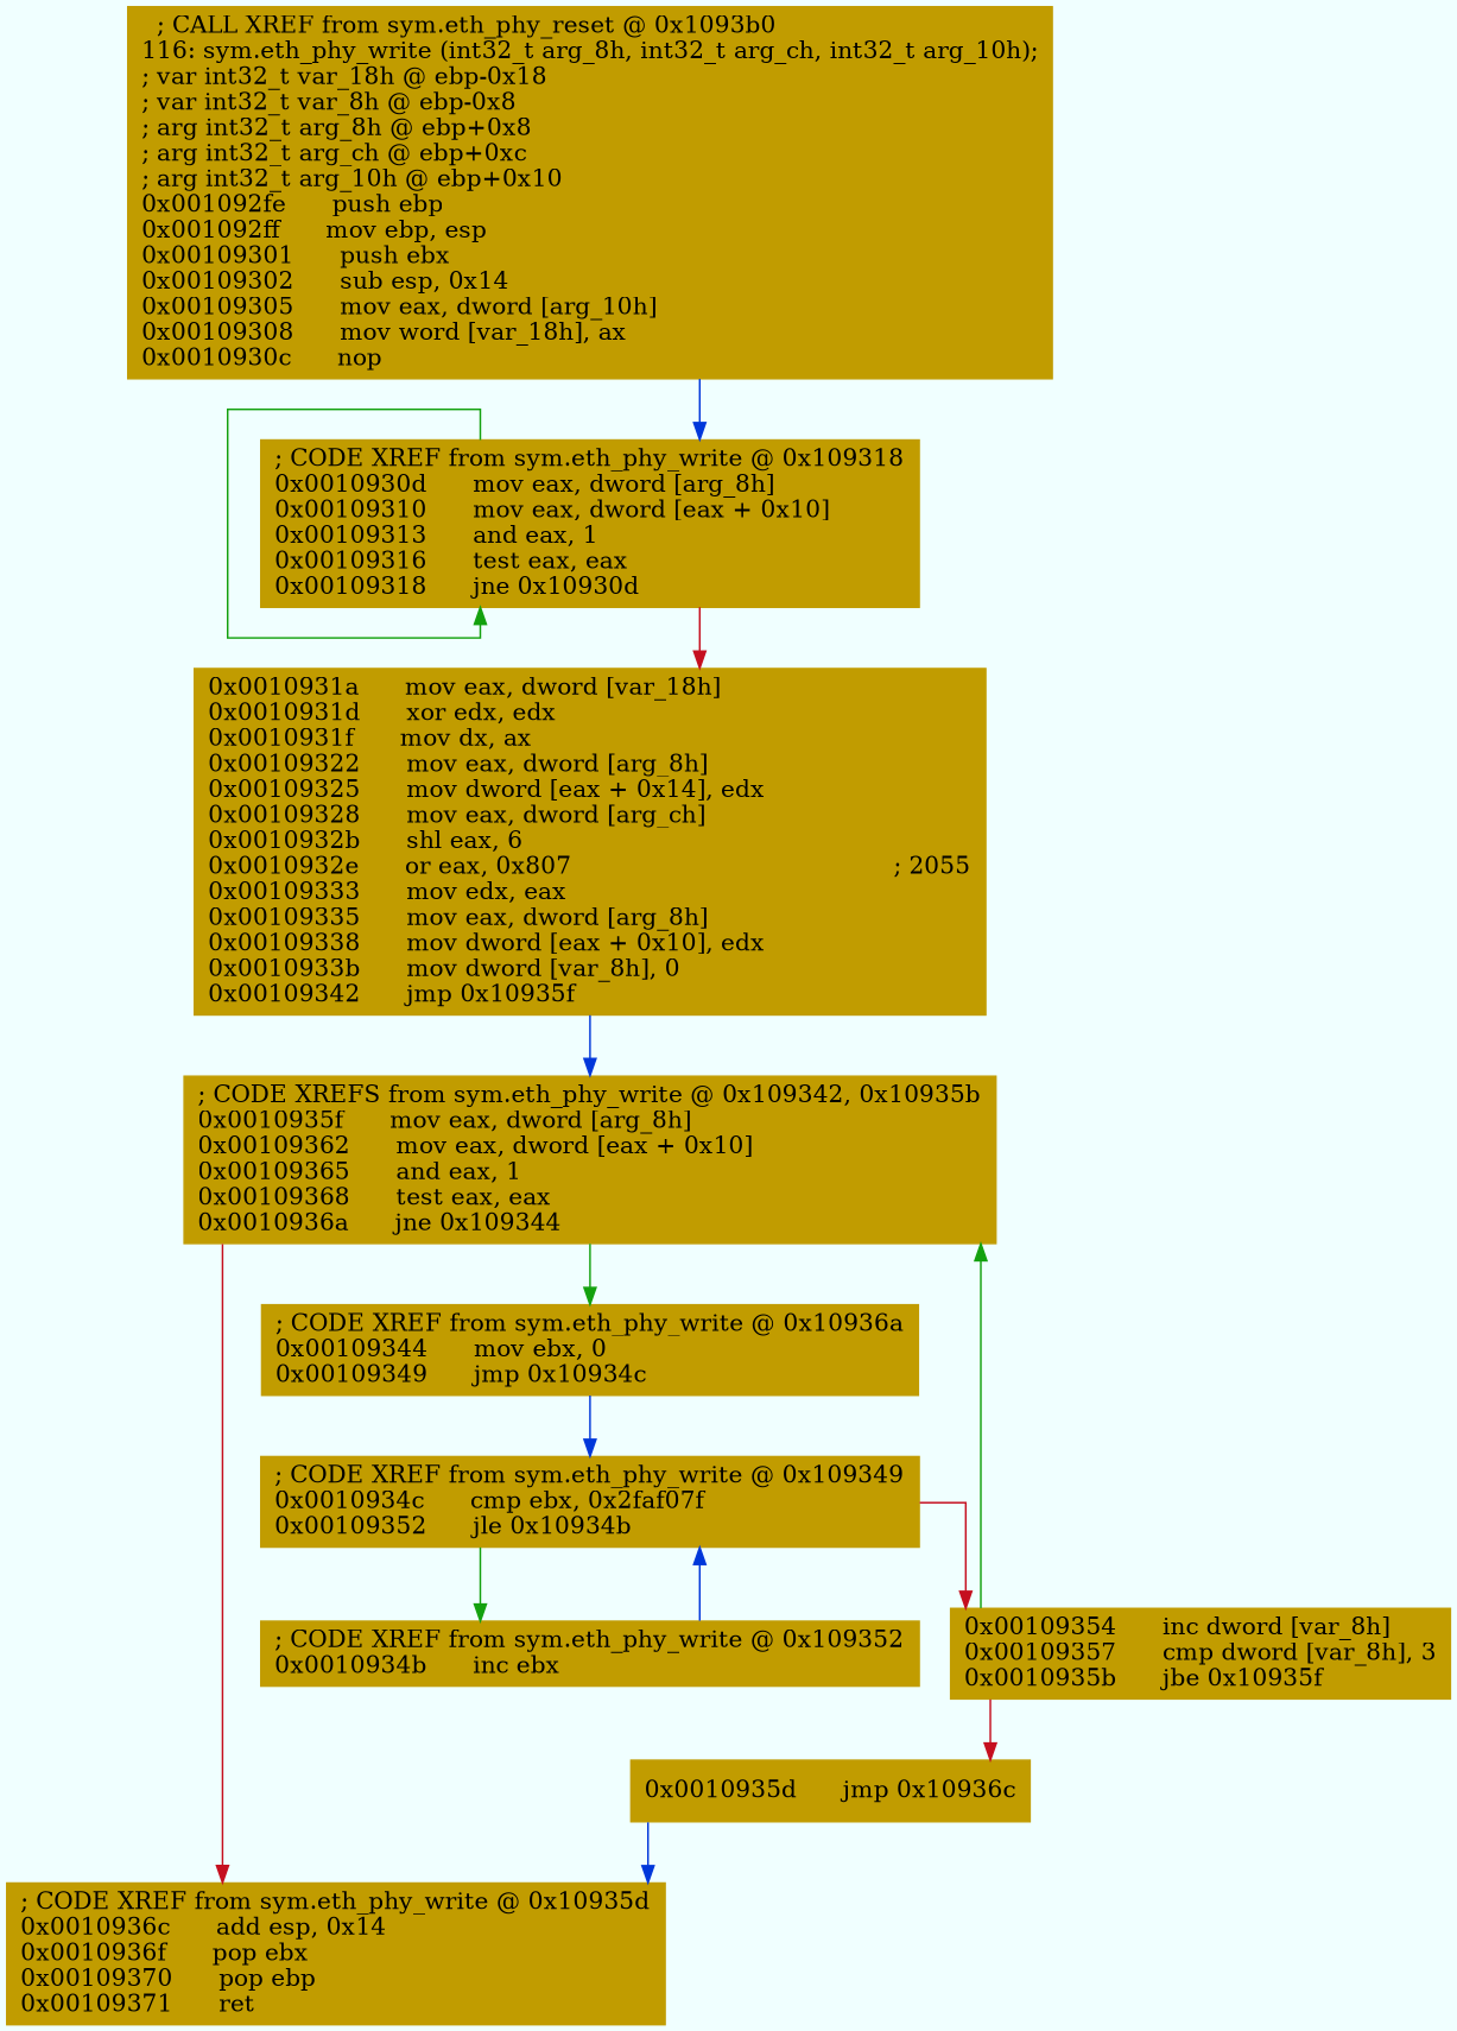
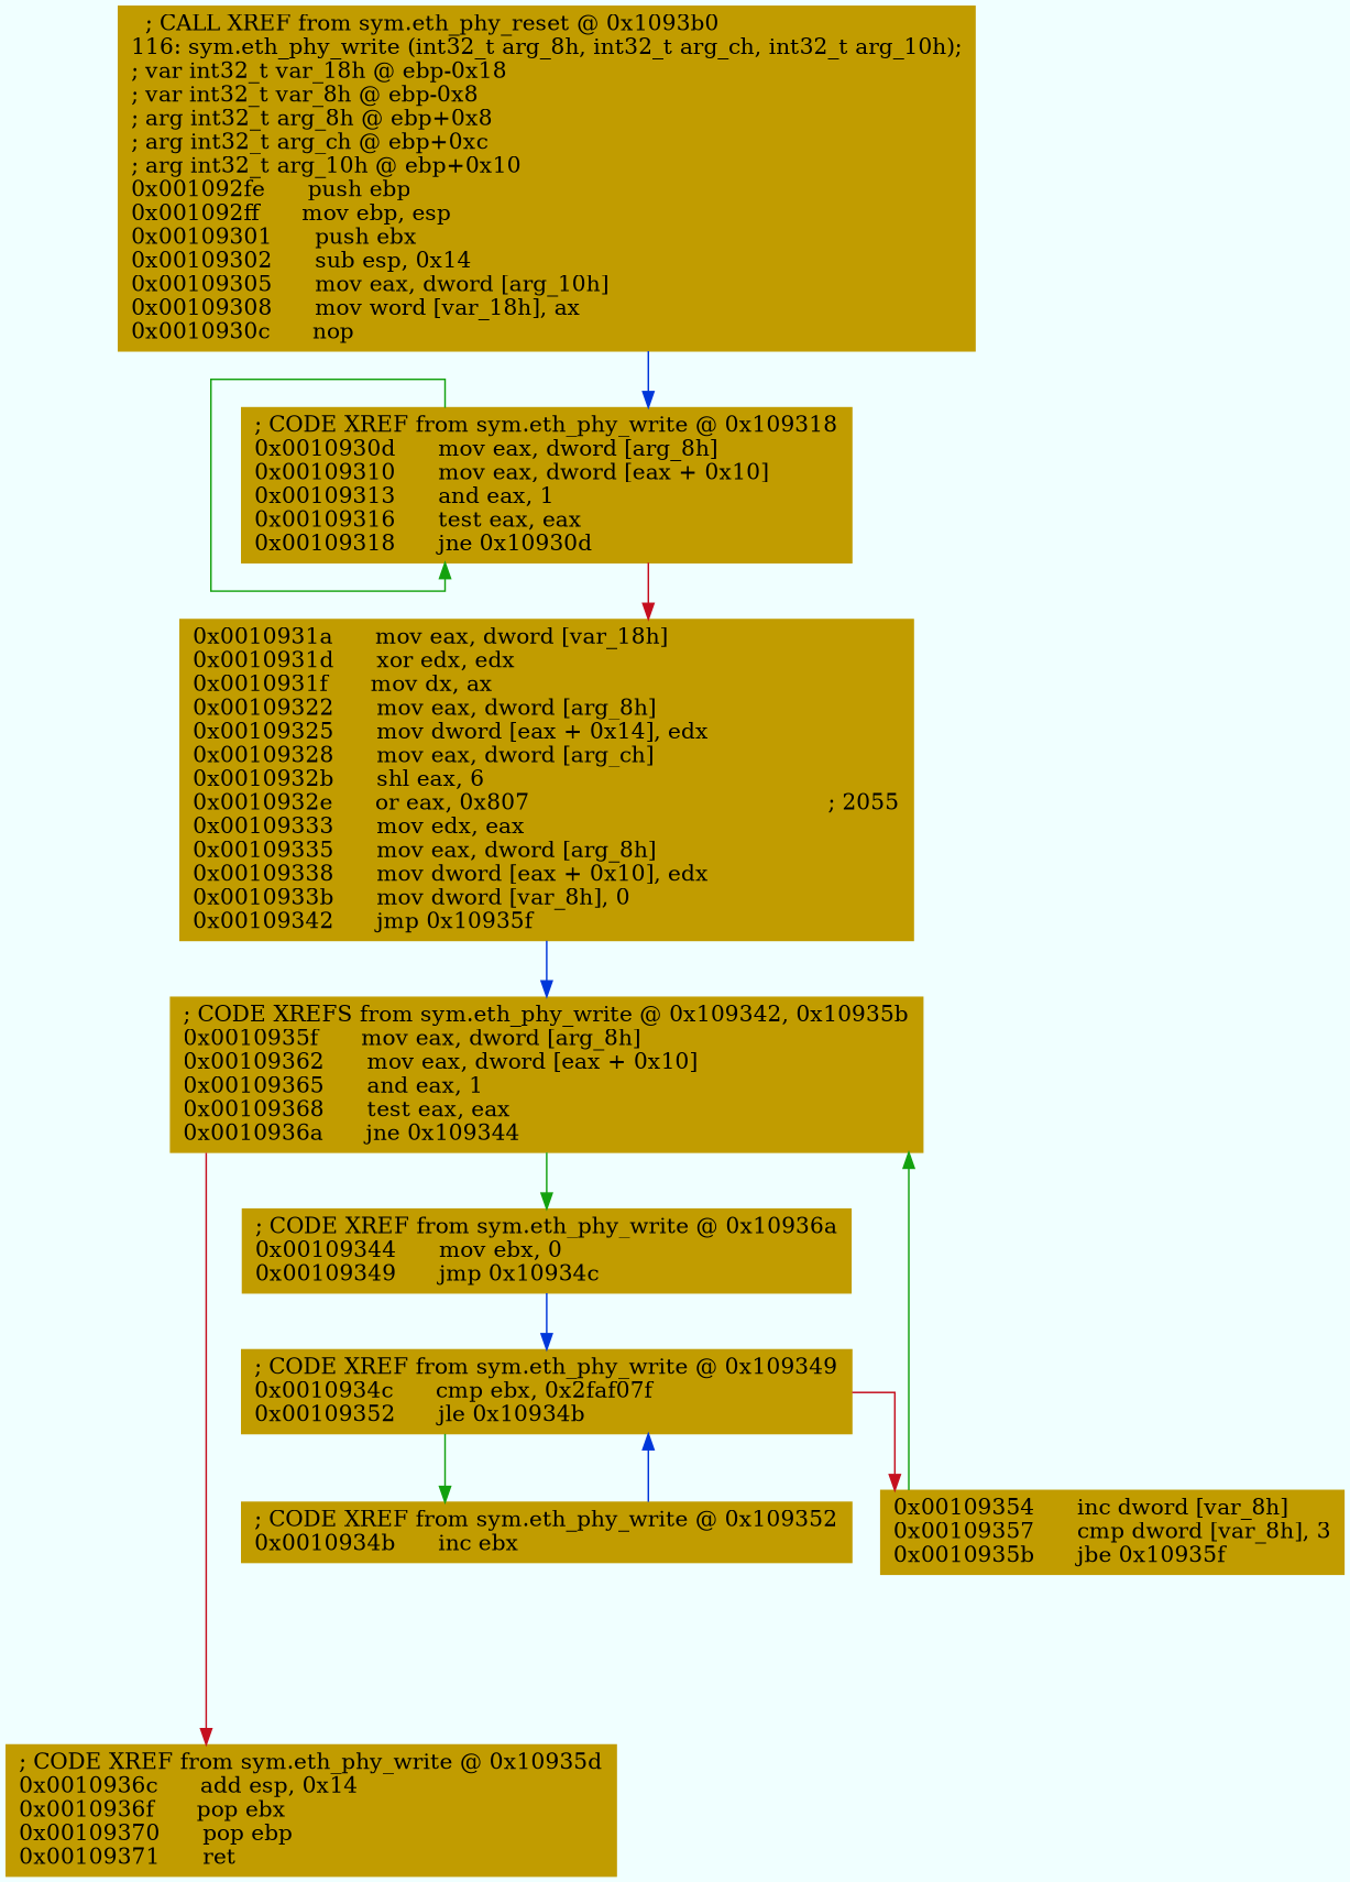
  digraph {
    bgcolor=azure
    fontname="DejaVu Serif"
    fontsize=8
    splines=ortho
    node [color="#c19c00" fillcolor="#c19c00" fontname="DejaVu Serif" shape=box style=filled]
    edge [arrowhead=normal color="#0037da" fontname="DejaVu Serif"]
    n1 [label="  ; CALL XREF from sym.eth_phy_reset @ 0x1093b0\l116: sym.eth_phy_write (int32_t arg_8h, int32_t arg_ch, int32_t arg_10h);\l; var int32_t var_18h @ ebp-0x18\l; var int32_t var_8h @ ebp-0x8\l; arg int32_t arg_8h @ ebp+0x8\l; arg int32_t arg_ch @ ebp+0xc\l; arg int32_t arg_10h @ ebp+0x10\l0x001092fe      push ebp\l0x001092ff      mov ebp, esp\l0x00109301      push ebx\l0x00109302      sub esp, 0x14\l0x00109305      mov eax, dword [arg_10h]\l0x00109308      mov word [var_18h], ax\l0x0010930c      nop\l"]
    n2 [label="; CODE XREF from sym.eth_phy_write @ 0x109318\l0x0010930d      mov eax, dword [arg_8h]\l0x00109310      mov eax, dword [eax + 0x10]\l0x00109313      and eax, 1\l0x00109316      test eax, eax\l0x00109318      jne 0x10930d\l"]
    n3 [label="0x0010931a      mov eax, dword [var_18h]\l0x0010931d      xor edx, edx\l0x0010931f      mov dx, ax\l0x00109322      mov eax, dword [arg_8h]\l0x00109325      mov dword [eax + 0x14], edx\l0x00109328      mov eax, dword [arg_ch]\l0x0010932b      shl eax, 6\l0x0010932e      or eax, 0x807                                          ; 2055\l0x00109333      mov edx, eax\l0x00109335      mov eax, dword [arg_8h]\l0x00109338      mov dword [eax + 0x10], edx\l0x0010933b      mov dword [var_8h], 0\l0x00109342      jmp 0x10935f\l"]
    n4 [label="; CODE XREFS from sym.eth_phy_write @ 0x109342, 0x10935b\l0x0010935f      mov eax, dword [arg_8h]\l0x00109362      mov eax, dword [eax + 0x10]\l0x00109365      and eax, 1\l0x00109368      test eax, eax\l0x0010936a      jne 0x109344\l"]
    n5 [label="; CODE XREF from sym.eth_phy_write @ 0x10936a\l0x00109344      mov ebx, 0\l0x00109349      jmp 0x10934c\l"]
    n6 [label="; CODE XREF from sym.eth_phy_write @ 0x109349\l0x0010934c      cmp ebx, 0x2faf07f\l0x00109352      jle 0x10934b\l"]
    n7 [label="; CODE XREF from sym.eth_phy_write @ 0x109352\l0x0010934b      inc ebx\l"]
    n8 [label="0x00109354      inc dword [var_8h]\l0x00109357      cmp dword [var_8h], 3\l0x0010935b      jbe 0x10935f\l"]
-   n9 [label="0x0010935d      jmp 0x10936c\l"]
    n10 [label="; CODE XREF from sym.eth_phy_write @ 0x10935d\l0x0010936c      add esp, 0x14\l0x0010936f      pop ebx\l0x00109370      pop ebp\l0x00109371      ret\l"]
    n1 -> n2
    n2 -> n2 [color="#13a10e"]
    n2 -> n3 [color="#c50f1f"]
    n3 -> n4
    n4 -> n5 [color="#13a10e"]
    n4 -> n10 [color="#c50f1f"]
    n5 -> n6
    n6 -> n7 [color="#13a10e"]
    n6 -> n8 [color="#c50f1f"]
    n7 -> n6
    n8 -> n4 [color="#13a10e"]
-   n8 -> n9 [color="#c50f1f"]
-   n9 -> n10
  }
